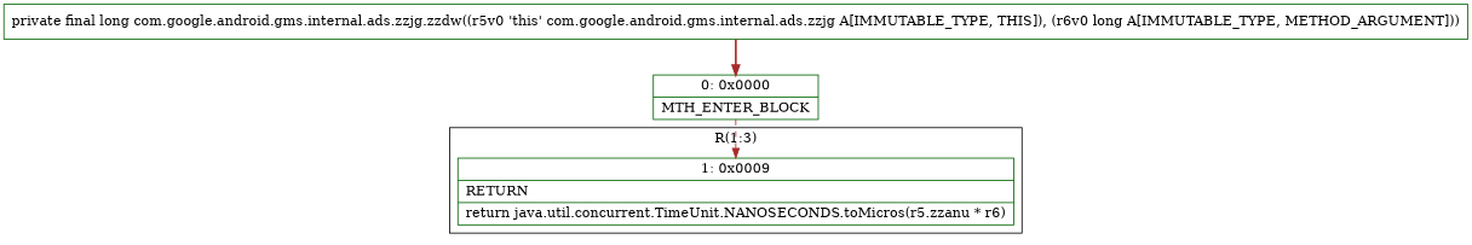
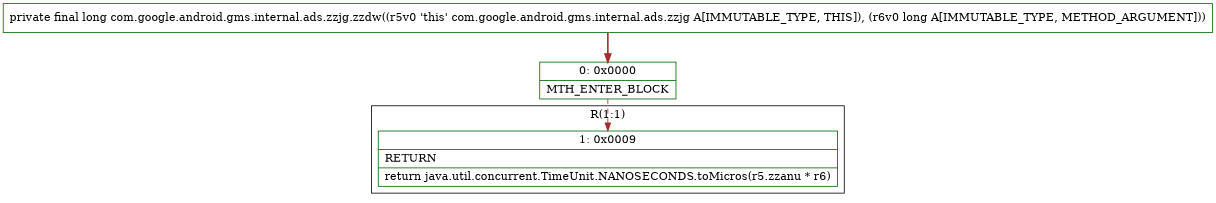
  digraph {
    node [color=darkgreen shape=record]
    edge [color=brown]
    n1 [label="{1\:\ 0x0009|RETURN\l|return java.util.concurrent.TimeUnit.NANOSECONDS.toMicros(r5.zzanu * r6)\l}"]
    n2 [label="{0\:\ 0x0000|MTH_ENTER_BLOCK\l}"]
    n3 [label="{private final long com.google.android.gms.internal.ads.zzjg.zzdw((r5v0 'this' com.google.android.gms.internal.ads.zzjg A[IMMUTABLE_TYPE, THIS]), (r6v0 long A[IMMUTABLE_TYPE, METHOD_ARGUMENT])) }"]
    subgraph cluster_1 {
-     label="R(1:3)"
+     label="R(1:1)"
      n1
    }
    n2 -> n1 [style=dashed]
    n3 -> n2 [style=bold]
  }
